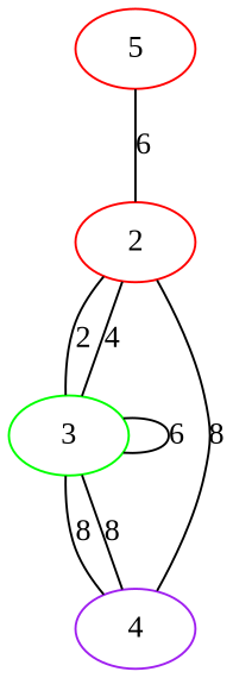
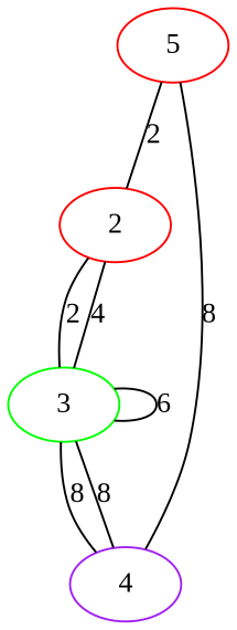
  graph {
    fontname="Liberation Serif"
    node [color=red fontname="Liberation Serif" weight=1]
    edge [fontname="Liberation Serif"]
    n1 [label=5]
    2
    3 [color=green weight=2]
    4 [color=purple weight=4]
-   n1 -- 2 [label=6]
+   n1 -- 2 [label=2]
    2 -- 3 [label=2]
    2 -- 3 [label=4]
-   2 -- 4 [label=8]
+   n1 -- 4 [label=8]
    3 -- 3 [label=6]
    3 -- 4 [label=8]
    3 -- 4 [label=8]
  }
